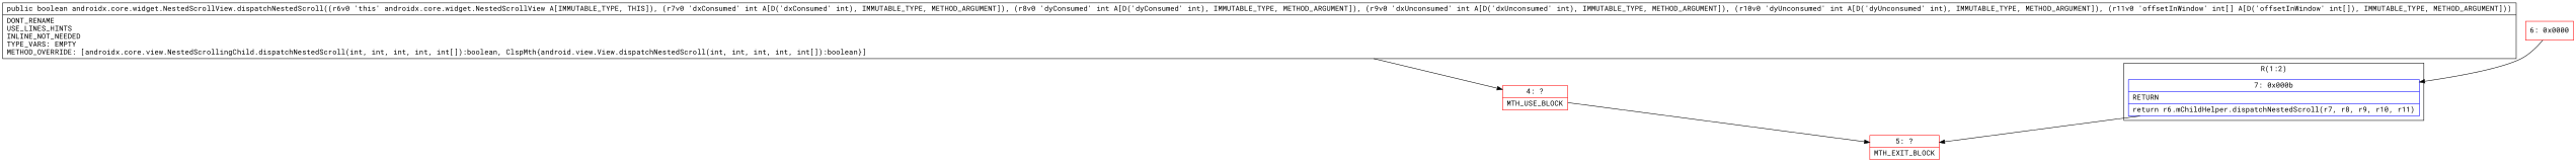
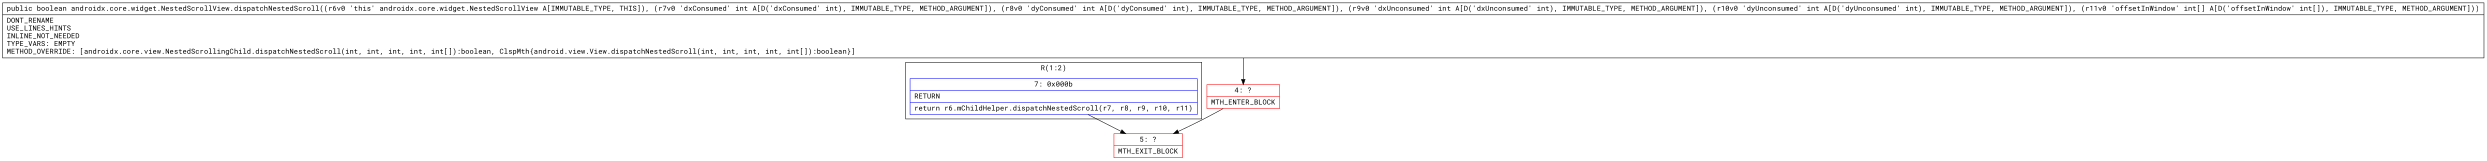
  digraph {
    fontname="Roboto Mono"
    node [color=red fontname="Roboto Mono" shape=record]
    edge [fontname="Roboto Mono"]
    n1 [color=blue label="{7\:\ 0x000b|RETURN\l|return r6.mChildHelper.dispatchNestedScroll(r7, r8, r9, r10, r11)\l}"]
    n2 [label="{5\:\ ?|MTH_EXIT_BLOCK\l}"]
-   n3 [label="{4\:\ ?|MTH_USE_BLOCK\l}"]
-   n4 [label="{6\:\ 0x0000}"]
+   n3 [label="{4\:\ ?|MTH_ENTER_BLOCK\l}"]
    n5 [label="{public boolean androidx.core.widget.NestedScrollView.dispatchNestedScroll((r6v0 'this' androidx.core.widget.NestedScrollView A[IMMUTABLE_TYPE, THIS]), (r7v0 'dxConsumed' int A[D('dxConsumed' int), IMMUTABLE_TYPE, METHOD_ARGUMENT]), (r8v0 'dyConsumed' int A[D('dyConsumed' int), IMMUTABLE_TYPE, METHOD_ARGUMENT]), (r9v0 'dxUnconsumed' int A[D('dxUnconsumed' int), IMMUTABLE_TYPE, METHOD_ARGUMENT]), (r10v0 'dyUnconsumed' int A[D('dyUnconsumed' int), IMMUTABLE_TYPE, METHOD_ARGUMENT]), (r11v0 'offsetInWindow' int[] A[D('offsetInWindow' int[]), IMMUTABLE_TYPE, METHOD_ARGUMENT]))  | DONT_RENAME\lUSE_LINES_HINTS\lINLINE_NOT_NEEDED\lTYPE_VARS: EMPTY\lMETHOD_OVERRIDE: [androidx.core.view.NestedScrollingChild.dispatchNestedScroll(int, int, int, int, int[]):boolean, ClspMth\{android.view.View.dispatchNestedScroll(int, int, int, int, int[]):boolean\}]\l}" color=""]
    subgraph cluster_1 {
      label="R(1:2)"
      n1
    }
    n1 -> n2
    n3 -> n2
-   n4 -> n1
    n5 -> n3
  }
